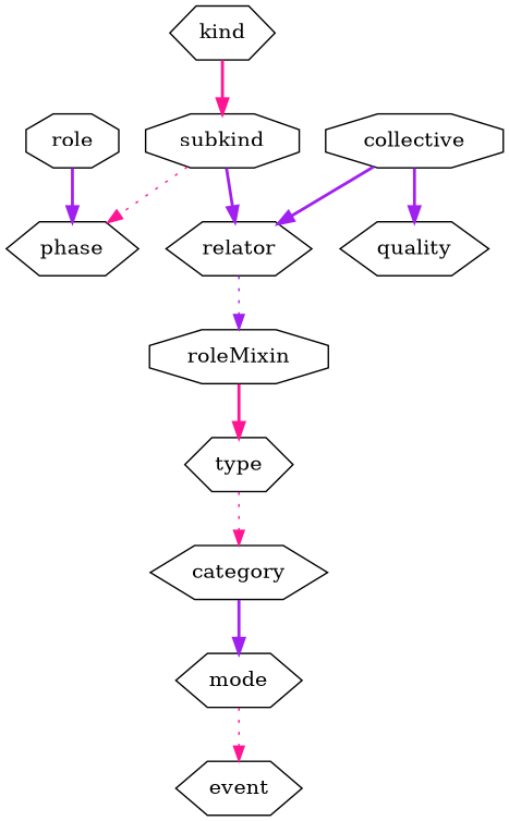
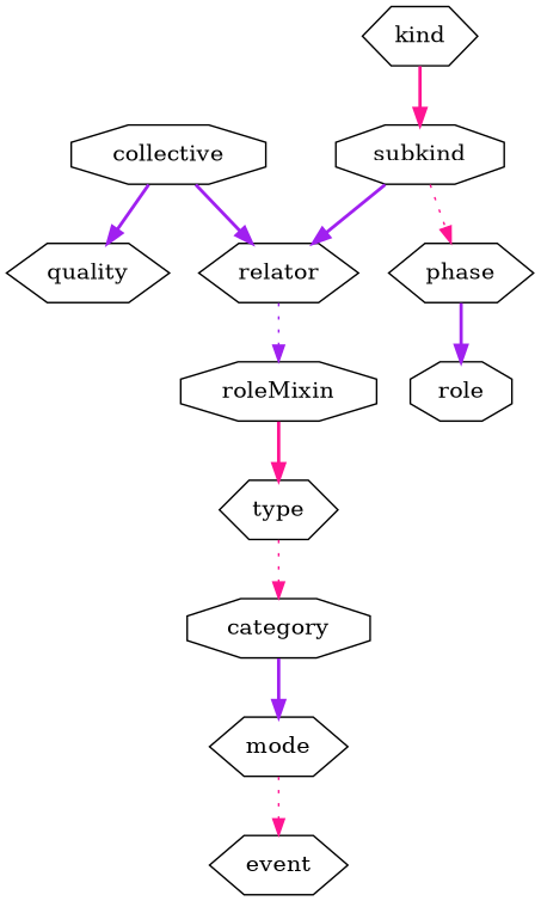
  strict digraph {
    node [shape=hexagon]
    edge [color=purple style=bold]
    subkind [shape=octagon]
    kind
    phase
    relator
    role [shape=octagon]
    roleMixin [shape=octagon]
    type
    collective [shape=octagon]
    quality
-   category
+   category [shape=octagon]
    mode
    event
    subkind -> phase [color=deeppink style=dotted]
    subkind -> relator
    kind -> subkind [color=deeppink]
-   role -> phase
+   phase -> role
    relator -> roleMixin [style=dotted]
    roleMixin -> type [color=deeppink]
    type -> category [color=deeppink style=dotted]
    collective -> relator
    collective -> quality
    category -> mode
    mode -> event [color=deeppink style=dotted]
  }
